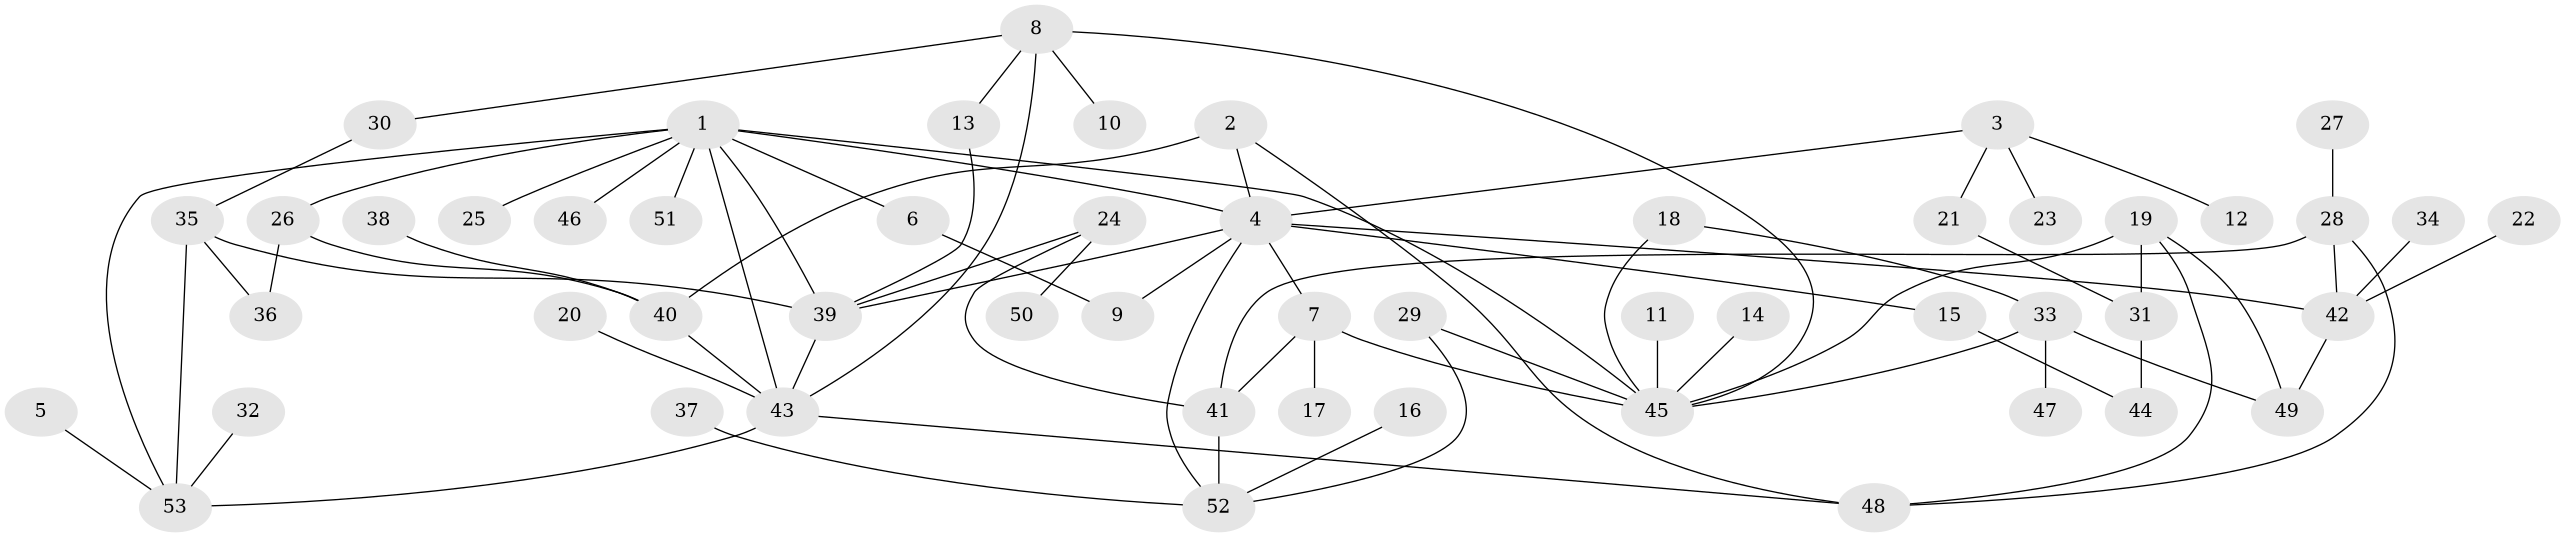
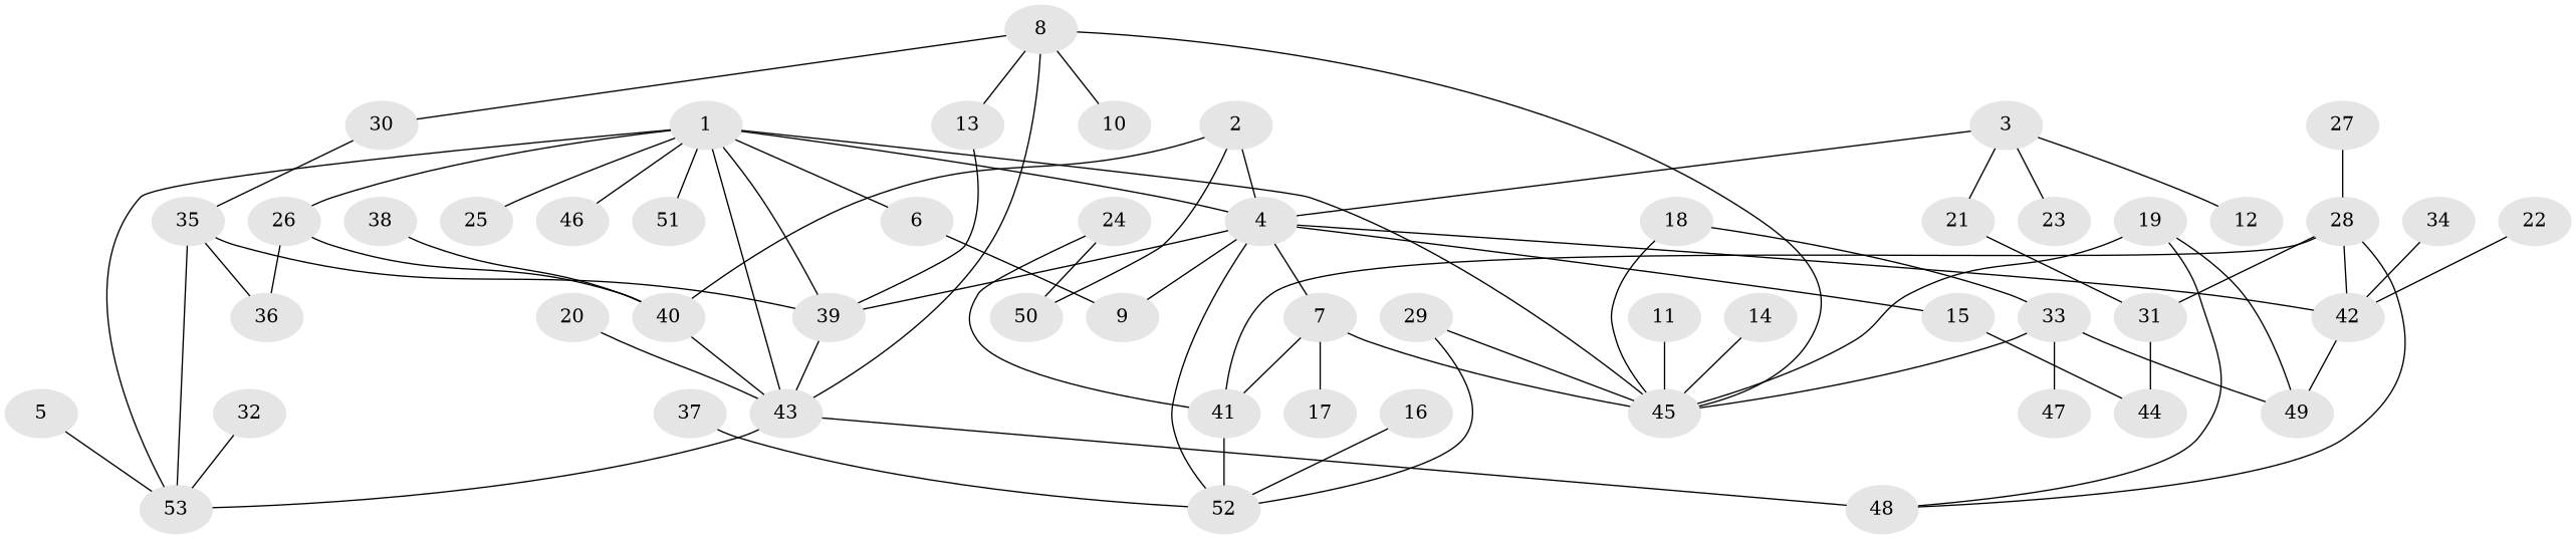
  graph {
    node [color=gray90 style=filled]
    edge [weight=1.0]
    1
    4
    6
    25
    26
    39
    43
    45
    46
    51
    53
    7
    9
    15
    42
    52
    40
    36
    48
    2
    3
    12
    21
    23
    31
    17
    41
    44
    49
    5
    34
    8
    10
    13
    30
    35
    11
    14
    16
    18
    33
    47
    19
    20
    22
    24
    50
    27
    28
    29
    32
    37
    38
    1 -- 4
    1 -- 6
    1 -- 25
    1 -- 26
    1 -- 39
    1 -- 43
    1 -- 45
    1 -- 46
    1 -- 51
    1 -- 53
    4 -- 39
    4 -- 7
    4 -- 9
    4 -- 15
    4 -- 42
    4 -- 52
    6 -- 9
    26 -- 40
    26 -- 36
    39 -- 43
    43 -- 53
    43 -- 48
    7 -- 45
    7 -- 17
    7 -- 41
    15 -- 44
    42 -- 49
    40 -- 43
    2 -- 4
    2 -- 40
-   2 -- 48
+   2 -- 50
    3 -- 4
    3 -- 12
    3 -- 21
    3 -- 23
    21 -- 31 [weight=2.0]
    31 -- 44
    41 -- 52
    5 -- 53
    34 -- 42
    8 -- 43
    8 -- 45
    8 -- 10
    8 -- 13
    8 -- 30
    13 -- 39
    30 -- 35
    35 -- 39
    35 -- 53
    35 -- 36
    11 -- 45
    14 -- 45
    16 -- 52
    18 -- 45
    18 -- 33
    33 -- 45
    33 -- 49
    33 -- 47
    19 -- 45
    19 -- 48
-   19 -- 31
+   28 -- 31
    19 -- 49
    20 -- 43
    22 -- 42
-   24 -- 39
    24 -- 41
    24 -- 50
    27 -- 28
    28 -- 42
    28 -- 48
    28 -- 41
    29 -- 45
    29 -- 52
    32 -- 53
    37 -- 52
    38 -- 40
  }
